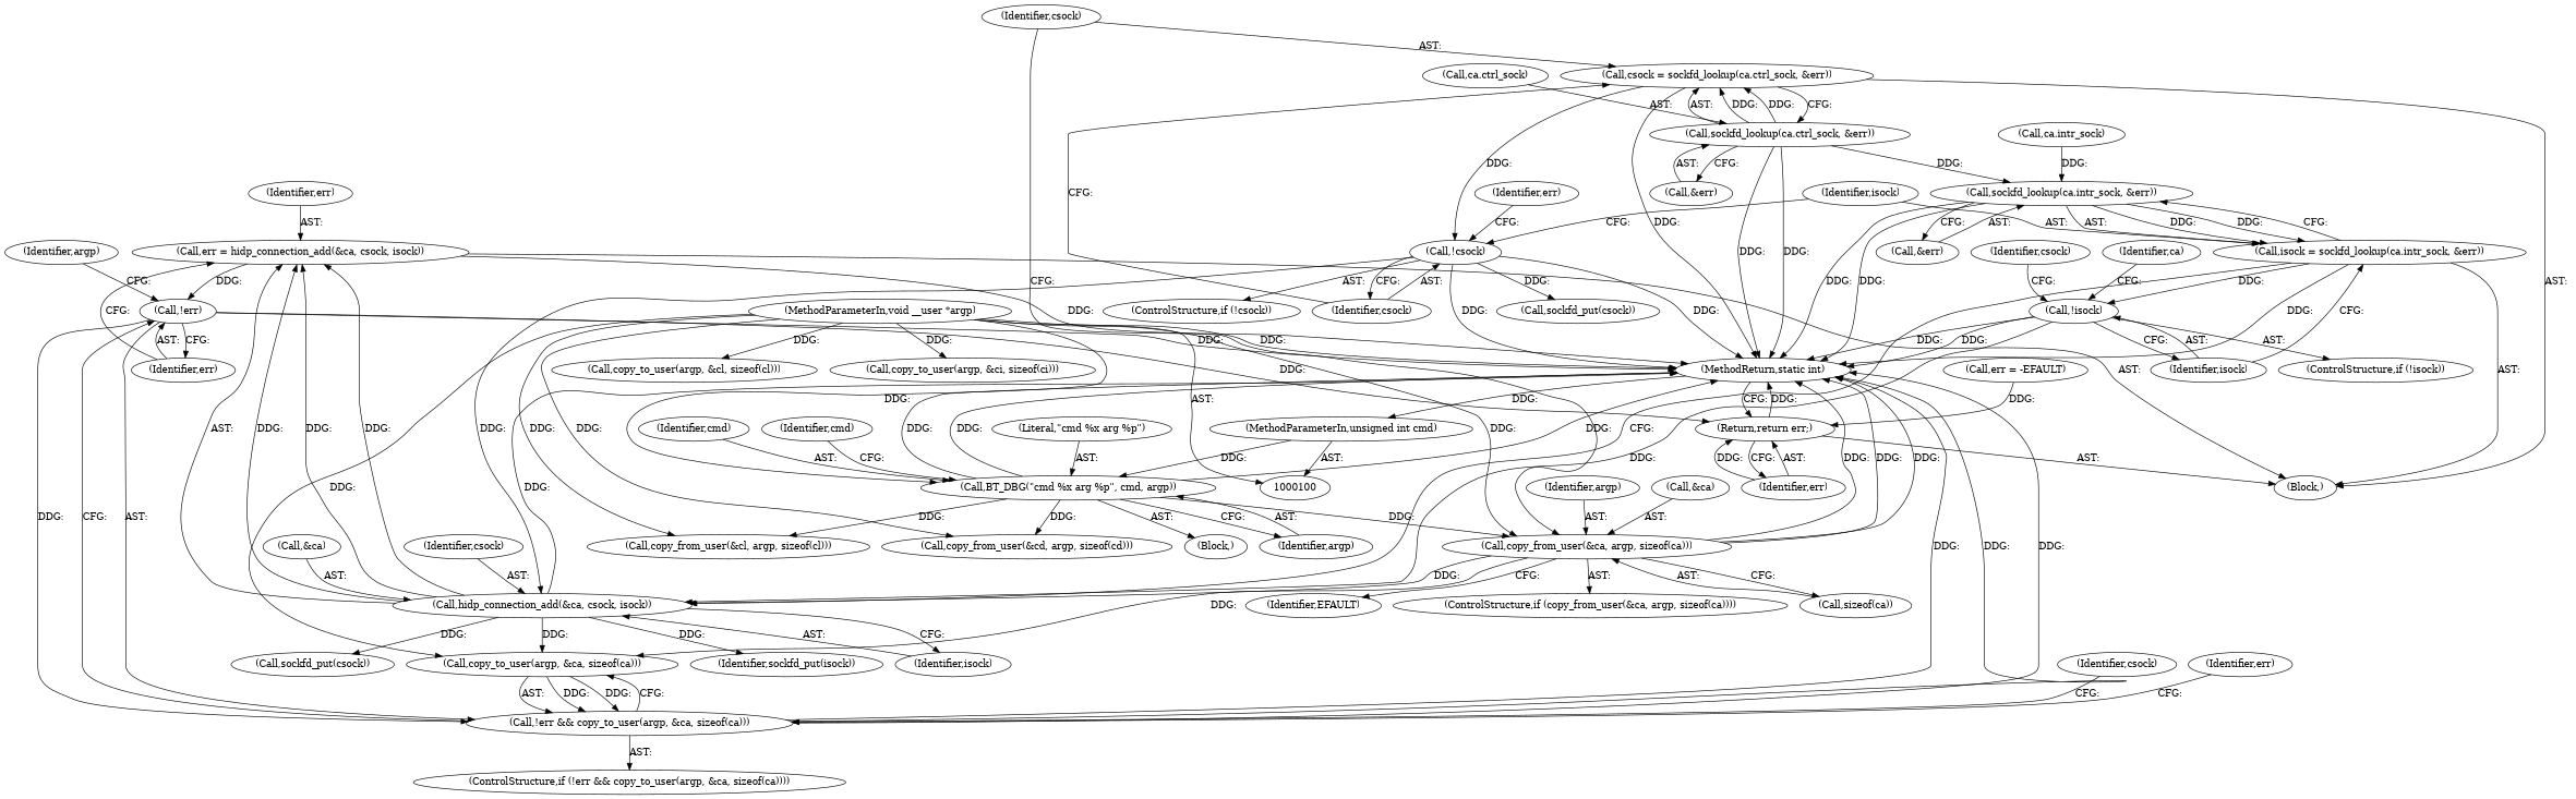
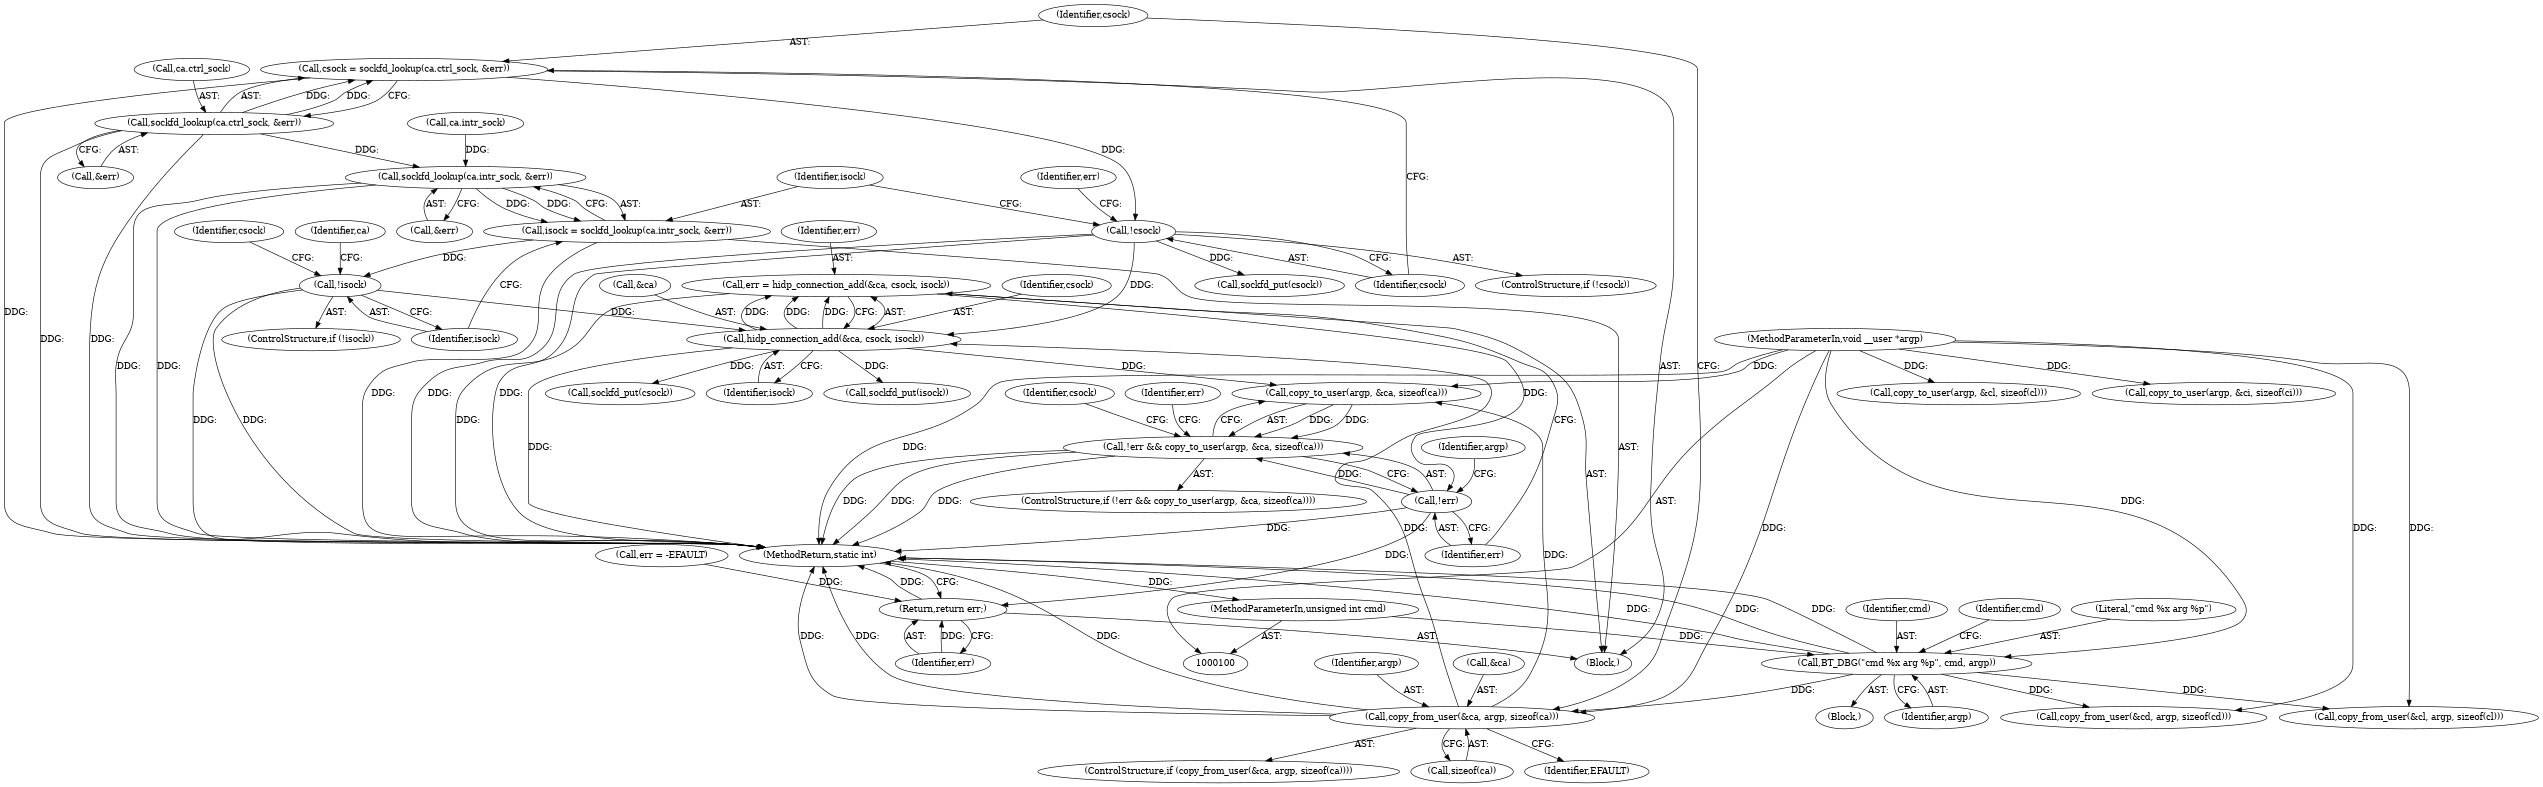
  digraph {
    n1 [label="(Call,err = hidp_connection_add(&ca, csock, isock))"]
    n2 [label="(Call,hidp_connection_add(&ca, csock, isock))"]
    n3 [label="(Call,!err)"]
    n4 [label="(MethodReturn,static int)"]
    n5 [label="(Block,)"]
-   n6 [label="(Identifier,sockfd_put(isock))"]
+   n6 [label="(Call,sockfd_put(isock))"]
    n7 [label="(Identifier,isock)"]
    n8 [label="(Call,sockfd_put(csock))"]
    n9 [label="(Call,copy_to_user(argp, &ca, sizeof(ca)))"]
    n10 [label="(Call,!err && copy_to_user(argp, &ca, sizeof(ca)))"]
    n11 [label="(Return,return err;)"]
    n12 [label="(Identifier,err)"]
    n13 [label="(MethodParameterIn,unsigned int cmd)"]
    n14 [label="(Call,copy_from_user(&ca, argp, sizeof(ca)))"]
    n15 [label="(ControlStructure,if (copy_from_user(&ca, argp, sizeof(ca))))"]
    n16 [label="(Call,sizeof(ca))"]
    n17 [label="(Identifier,EFAULT)"]
    n18 [label="(Call,BT_DBG(\"cmd %x arg %p\", cmd, argp))"]
    n19 [label="(Call,copy_from_user(&cd, argp, sizeof(cd)))"]
    n20 [label="(Call,copy_from_user(&cl, argp, sizeof(cl)))"]
    n21 [label="(Block,)"]
    n22 [label="(Identifier,argp)"]
    1000100
    n24 [label="(MethodParameterIn,void __user *argp)"]
    n25 [label="(Call,copy_to_user(argp, &cl, sizeof(cl)))"]
    n26 [label="(Call,copy_to_user(argp, &ci, sizeof(ci)))"]
    n27 [label="(Call,!csock)"]
    n28 [label="(Call,sockfd_put(csock))"]
    n29 [label="(Identifier,csock)"]
    n30 [label="(ControlStructure,if (!csock))"]
    n31 [label="(Call,csock = sockfd_lookup(ca.ctrl_sock, &err))"]
    n32 [label="(Call,sockfd_lookup(ca.ctrl_sock, &err))"]
    n33 [label="(Call,sockfd_lookup(ca.intr_sock, &err))"]
    n34 [label="(Call,&err)"]
    n35 [label="(Call,isock = sockfd_lookup(ca.intr_sock, &err))"]
    n36 [label="(Call,&err)"]
    n37 [label="(Call,!isock)"]
    n38 [label="(Identifier,isock)"]
    n39 [label="(ControlStructure,if (!isock))"]
    n40 [label="(ControlStructure,if (!err && copy_to_user(argp, &ca, sizeof(ca))))"]
    n41 [label="(Identifier,err)"]
    n42 [label="(Identifier,csock)"]
    n43 [label="(Identifier,err)"]
    n44 [label="(Call,&ca)"]
    n45 [label="(Identifier,cmd)"]
    n46 [label="(Identifier,argp)"]
    n47 [label="(Identifier,csock)"]
    n48 [label="(Call,&ca)"]
    n49 [label="(Identifier,csock)"]
    n50 [label="(Identifier,err)"]
    n51 [label="(Identifier,csock)"]
    n52 [label="(Identifier,argp)"]
    n53 [label="(Identifier,ca)"]
    n54 [label="(Call,ca.ctrl_sock)"]
    n55 [label="(Identifier,isock)"]
    n56 [label="(Identifier,cmd)"]
    n57 [label="(Identifier,err)"]
    n58 [label="(Call,ca.intr_sock)"]
    n59 [label="(Call,err = -EFAULT)"]
    n60 [label="(Literal,\"cmd %x arg %p\")"]
-   n35 -> n2 [label="CFG: "]
+   n1 -> n2 [label="CFG: "]
    n1 -> n3 [label="DDG: "]
    n1 -> n4 [label="DDG: "]
    n1 -> n5 [label="AST: "]
    n2 -> n1 [label="AST: "]
    n2 -> n1 [label="DDG: "]
    n2 -> n1 [label="DDG: "]
    n2 -> n1 [label="DDG: "]
    n2 -> n4 [label="DDG: "]
    n2 -> n6 [label="DDG: "]
    n2 -> n7 [label="CFG: "]
    n2 -> n8 [label="DDG: "]
    n2 -> n9 [label="DDG: "]
    n3 -> n4 [label="DDG: "]
    n3 -> n10 [label="AST: "]
    n3 -> n10 [label="DDG: "]
    n3 -> n11 [label="DDG: "]
    n3 -> n12 [label="CFG: "]
    n4 -> n11 [label="CFG: "]
    n4 -> n13 [label="DDG: "]
    n7 -> n2 [label="AST: "]
    n9 -> n10 [label="AST: "]
    n9 -> n10 [label="DDG: "]
    n9 -> n10 [label="DDG: "]
    n10 -> n3 [label="CFG: "]
    n10 -> n4 [label="DDG: "]
    n10 -> n4 [label="DDG: "]
    n10 -> n4 [label="DDG: "]
    n10 -> n9 [label="CFG: "]
    n10 -> n40 [label="AST: "]
    n11 -> n4 [label="DDG: "]
    n11 -> n5 [label="AST: "]
    n11 -> n41 [label="CFG: "]
    n12 -> n1 [label="CFG: "]
    n12 -> n3 [label="AST: "]
    n13 -> n18 [label="DDG: "]
    n13 -> 1000100 [label="AST: "]
    n14 -> n2 [label="DDG: "]
    n14 -> n4 [label="DDG: "]
    n14 -> n4 [label="DDG: "]
    n14 -> n4 [label="DDG: "]
    n14 -> n9 [label="DDG: "]
    n14 -> n15 [label="AST: "]
    n14 -> n16 [label="CFG: "]
    n14 -> n17 [label="CFG: "]
    n16 -> n14 [label="AST: "]
    n18 -> n4 [label="DDG: "]
    n18 -> n4 [label="DDG: "]
    n18 -> n4 [label="DDG: "]
    n18 -> n14 [label="DDG: "]
    n18 -> n19 [label="DDG: "]
    n18 -> n20 [label="DDG: "]
    n18 -> n21 [label="AST: "]
    n18 -> n22 [label="CFG: "]
    n22 -> n18 [label="AST: "]
    n24 -> n4 [label="DDG: "]
    n24 -> n9 [label="DDG: "]
    n24 -> n14 [label="DDG: "]
    n24 -> n18 [label="DDG: "]
    n24 -> n19 [label="DDG: "]
    n24 -> n20 [label="DDG: "]
    n24 -> 1000100 [label="AST: "]
    n24 -> n25 [label="DDG: "]
    n24 -> n26 [label="DDG: "]
    n27 -> n2 [label="DDG: "]
    n27 -> n4 [label="DDG: "]
    n27 -> n4 [label="DDG: "]
    n27 -> n28 [label="DDG: "]
    n27 -> n29 [label="CFG: "]
    n27 -> n30 [label="AST: "]
    n29 -> n27 [label="AST: "]
    n29 -> n31 [label="CFG: "]
    n31 -> n4 [label="DDG: "]
    n31 -> n5 [label="AST: "]
    n31 -> n27 [label="DDG: "]
    n31 -> n32 [label="CFG: "]
    n32 -> n4 [label="DDG: "]
    n32 -> n4 [label="DDG: "]
    n32 -> n31 [label="AST: "]
    n32 -> n31 [label="DDG: "]
    n32 -> n31 [label="DDG: "]
    n32 -> n33 [label="DDG: "]
    n32 -> n34 [label="CFG: "]
    n33 -> n4 [label="DDG: "]
    n33 -> n4 [label="DDG: "]
    n33 -> n35 [label="AST: "]
    n33 -> n35 [label="DDG: "]
    n33 -> n35 [label="DDG: "]
    n33 -> n36 [label="CFG: "]
    n34 -> n32 [label="AST: "]
    n35 -> n4 [label="DDG: "]
    n35 -> n5 [label="AST: "]
    n35 -> n33 [label="CFG: "]
    n35 -> n37 [label="DDG: "]
    n36 -> n33 [label="AST: "]
    n37 -> n2 [label="DDG: "]
    n37 -> n4 [label="DDG: "]
    n37 -> n4 [label="DDG: "]
    n37 -> n38 [label="CFG: "]
    n37 -> n39 [label="AST: "]
    n38 -> n35 [label="CFG: "]
    n38 -> n37 [label="AST: "]
    n41 -> n11 [label="AST: "]
    n41 -> n11 [label="DDG: "]
    n42 -> n10 [label="CFG: "]
    n43 -> n1 [label="AST: "]
    n44 -> n2 [label="AST: "]
    n45 -> n18 [label="AST: "]
    n46 -> n14 [label="AST: "]
    n47 -> n37 [label="CFG: "]
    n48 -> n14 [label="AST: "]
    n49 -> n14 [label="CFG: "]
    n49 -> n31 [label="AST: "]
    n50 -> n27 [label="CFG: "]
    n51 -> n2 [label="AST: "]
    n52 -> n3 [label="CFG: "]
    n53 -> n37 [label="CFG: "]
    n54 -> n32 [label="AST: "]
    n55 -> n27 [label="CFG: "]
    n55 -> n35 [label="AST: "]
    n56 -> n18 [label="CFG: "]
    n57 -> n10 [label="CFG: "]
    n58 -> n33 [label="DDG: "]
    n59 -> n11 [label="DDG: "]
    n60 -> n18 [label="AST: "]
  }
